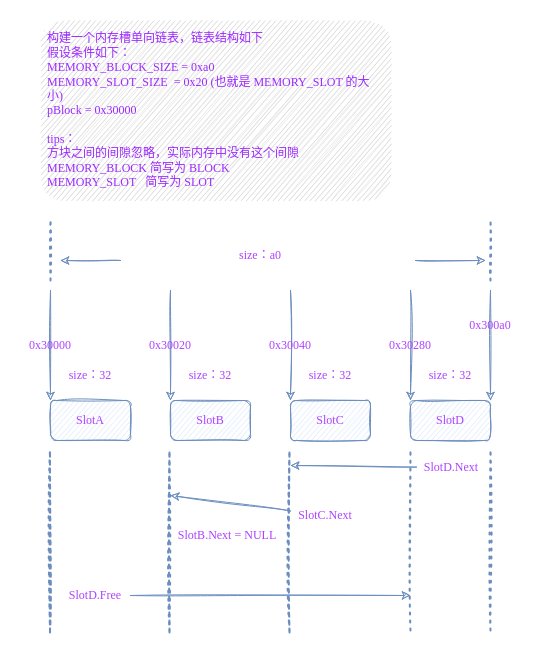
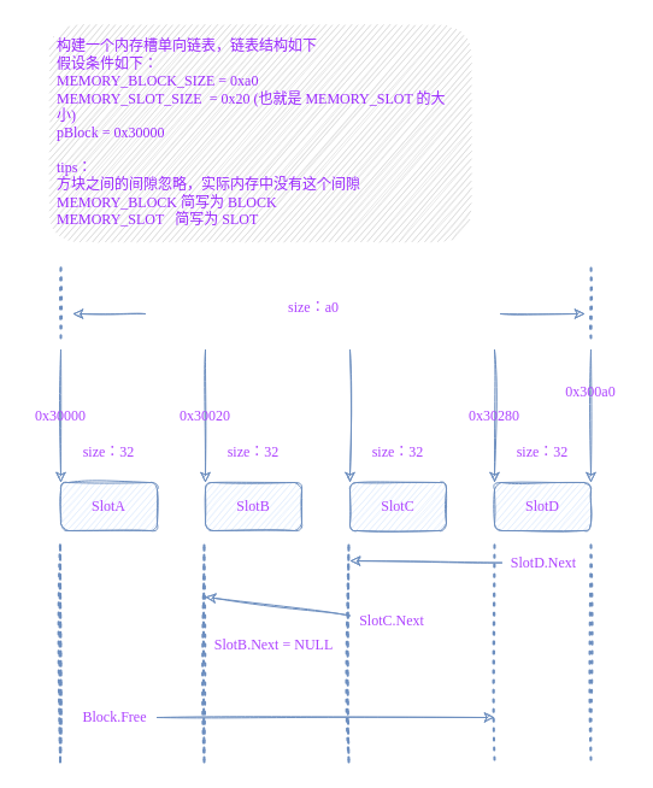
  <mxCell id="0" />
  <mxCell id="1" parent="0" />
  <mxCell id="2" value="SlotA" style="rounded=1;whiteSpace=wrap;html=1;sketch=1;fillColor=#dae8fc;strokeColor=#6c8ebf;fontFamily=Comic Sans MS;fontColor=#AD42FF;" parent="1" vertex="1"><mxGeometry x="50" y="400" width="80" height="40" as="geometry" /></mxCell>
  <mxCell id="3" value="&lt;div style=&quot;font-size: 12px&quot;&gt;构建一个内存槽单向链表，链表结构如下&lt;/div&gt;&lt;div style=&quot;font-size: 12px&quot;&gt;假设条件如下：&lt;/div&gt;&lt;div style=&quot;font-size: 12px&quot;&gt;MEMORY_BLOCK_SIZE = 0xa0&lt;/div&gt;&lt;div style=&quot;font-size: 12px&quot;&gt;MEMORY_SLOT_SIZE&amp;nbsp; = 0x20 (也就是 MEMORY_SLOT 的大小)&lt;/div&gt;&lt;div style=&quot;font-size: 12px&quot;&gt;pBlock = 0x30000&lt;/div&gt;&lt;div style=&quot;font-size: 12px&quot;&gt;&lt;br&gt;&lt;/div&gt;&lt;div style=&quot;font-size: 12px&quot;&gt;tips：&lt;/div&gt;&lt;div style=&quot;font-size: 12px&quot;&gt;方块之间的间隙忽略，实际内存中没有这个间隙&lt;/div&gt;&lt;div style=&quot;font-size: 12px&quot;&gt;MEMORY_BLOCK 简写为 BLOCK&amp;nbsp;&lt;/div&gt;&lt;div style=&quot;font-size: 12px&quot;&gt;MEMORY_SLOT&amp;nbsp; &amp;nbsp;简写为 SLOT&lt;/div&gt;" style="text;html=1;strokeColor=none;fillColor=#D1D1D1;align=left;verticalAlign=middle;whiteSpace=wrap;rounded=1;sketch=1;fontSize=12;fontFamily=Comic Sans MS;spacingTop=0;spacing=7;labelBackgroundColor=none;fontColor=#9B29FF;" parent="1" vertex="1"><mxGeometry x="40" y="20" width="350" height="180" as="geometry" /></mxCell>
  <mxCell id="4" value="SlotB" style="rounded=1;whiteSpace=wrap;html=1;sketch=1;fillColor=#dae8fc;strokeColor=#6c8ebf;fontFamily=Comic Sans MS;fontColor=#AD42FF;" parent="1" vertex="1"><mxGeometry x="170" y="400" width="80" height="40" as="geometry" /></mxCell>
  <mxCell id="5" value="SlotC" style="rounded=1;whiteSpace=wrap;html=1;sketch=1;fillColor=#dae8fc;strokeColor=#6c8ebf;fontFamily=Comic Sans MS;fontColor=#AD42FF;" parent="1" vertex="1"><mxGeometry x="290" y="400" width="80" height="40" as="geometry" /></mxCell>
  <mxCell id="6" value="&lt;span&gt;SlotD&lt;br&gt;&lt;/span&gt;" style="rounded=1;whiteSpace=wrap;html=1;sketch=1;fillColor=#dae8fc;strokeColor=#6c8ebf;fontFamily=Comic Sans MS;fontColor=#AD42FF;" parent="1" vertex="1"><mxGeometry x="410" y="400" width="80" height="40" as="geometry" /></mxCell>
  <mxCell id="7" value="" style="endArrow=classic;html=1;rounded=1;sketch=1;fontFamily=Comic Sans MS;fontSize=12;fillColor=#dae8fc;strokeColor=#6c8ebf;fontColor=#AD42FF;" parent="1" edge="1"><mxGeometry width="50" height="50" relative="1" as="geometry"><mxPoint x="50" y="290" as="sourcePoint" /><mxPoint x="50" y="400" as="targetPoint" /></mxGeometry></mxCell>
  <mxCell id="8" value="" style="endArrow=classic;html=1;rounded=1;sketch=1;fontFamily=Comic Sans MS;fontSize=12;fillColor=#dae8fc;strokeColor=#6c8ebf;fontColor=#AD42FF;" parent="1" edge="1"><mxGeometry width="50" height="50" relative="1" as="geometry"><mxPoint x="170" y="290" as="sourcePoint" /><mxPoint x="170" y="400" as="targetPoint" /></mxGeometry></mxCell>
  <mxCell id="9" value="" style="endArrow=classic;html=1;rounded=1;sketch=1;fontFamily=Comic Sans MS;fontSize=12;fillColor=#dae8fc;strokeColor=#6c8ebf;fontColor=#AD42FF;" parent="1" edge="1"><mxGeometry width="50" height="50" relative="1" as="geometry"><mxPoint x="290" y="290" as="sourcePoint" /><mxPoint x="290" y="400" as="targetPoint" /></mxGeometry></mxCell>
  <mxCell id="10" value="" style="endArrow=classic;html=1;rounded=1;sketch=1;fontFamily=Comic Sans MS;fontSize=12;fillColor=#dae8fc;strokeColor=#6c8ebf;fontColor=#AD42FF;" parent="1" edge="1"><mxGeometry width="50" height="50" relative="1" as="geometry"><mxPoint x="410" y="290" as="sourcePoint" /><mxPoint x="410" y="400" as="targetPoint" /></mxGeometry></mxCell>
  <mxCell id="11" value="" style="endArrow=classic;html=1;rounded=1;sketch=1;fontFamily=Comic Sans MS;fontSize=12;fillColor=#dae8fc;strokeColor=#6c8ebf;fontColor=#AD42FF;" parent="1" edge="1"><mxGeometry width="50" height="50" relative="1" as="geometry"><mxPoint x="490" y="290" as="sourcePoint" /><mxPoint x="490" y="400" as="targetPoint" /></mxGeometry></mxCell>
  <mxCell id="12" value="size：32" style="text;html=1;strokeColor=none;fillColor=none;align=center;verticalAlign=middle;whiteSpace=wrap;rounded=1;labelBackgroundColor=none;sketch=1;fontFamily=Comic Sans MS;fontSize=12;shadow=0;fontColor=#AD42FF;" parent="1" vertex="1"><mxGeometry x="60" y="360" width="60" height="30" as="geometry" /></mxCell>
  <mxCell id="13" value="size：32" style="text;html=1;strokeColor=none;fillColor=none;align=center;verticalAlign=middle;whiteSpace=wrap;rounded=1;labelBackgroundColor=none;sketch=1;fontFamily=Comic Sans MS;fontSize=12;shadow=0;fontColor=#AD42FF;" parent="1" vertex="1"><mxGeometry x="180" y="360" width="60" height="30" as="geometry" /></mxCell>
  <mxCell id="14" value="size：32" style="text;html=1;strokeColor=none;fillColor=none;align=center;verticalAlign=middle;whiteSpace=wrap;rounded=1;labelBackgroundColor=none;sketch=1;fontFamily=Comic Sans MS;fontSize=12;shadow=0;fontColor=#AD42FF;" parent="1" vertex="1"><mxGeometry x="300" y="360" width="60" height="30" as="geometry" /></mxCell>
  <mxCell id="15" value="size：32" style="text;html=1;strokeColor=none;fillColor=none;align=center;verticalAlign=middle;whiteSpace=wrap;rounded=1;labelBackgroundColor=none;sketch=1;fontFamily=Comic Sans MS;fontSize=12;shadow=0;fontColor=#AD42FF;" parent="1" vertex="1"><mxGeometry x="420" y="360" width="60" height="30" as="geometry" /></mxCell>
  <mxCell id="16" value="" style="endArrow=none;dashed=1;html=1;dashPattern=1 3;strokeWidth=2;rounded=1;sketch=1;fontFamily=Comic Sans MS;fontSize=12;fillColor=#dae8fc;strokeColor=#6c8ebf;fontColor=#AD42FF;" parent="1" edge="1"><mxGeometry width="50" height="50" relative="1" as="geometry"><mxPoint x="410" y="630" as="sourcePoint" /><mxPoint x="410" y="450" as="targetPoint" /></mxGeometry></mxCell>
  <mxCell id="17" value="SlotD.Next" style="text;html=1;strokeColor=none;fillColor=none;align=center;verticalAlign=middle;whiteSpace=wrap;rounded=1;labelBackgroundColor=none;sketch=1;fontFamily=Comic Sans MS;fontSize=12;shadow=0;fontColor=#AD42FF;" parent="1" vertex="1"><mxGeometry x="416" y="452" width="70" height="30" as="geometry" /></mxCell>
  <mxCell id="18" value="" style="endArrow=none;dashed=1;html=1;dashPattern=1 3;strokeWidth=2;rounded=1;sketch=1;fontFamily=Comic Sans MS;fontSize=12;fillColor=#dae8fc;strokeColor=#6c8ebf;fontColor=#AD42FF;" parent="1" edge="1"><mxGeometry width="50" height="50" relative="1" as="geometry"><mxPoint x="50" y="280" as="sourcePoint" /><mxPoint x="50" y="220" as="targetPoint" /></mxGeometry></mxCell>
  <mxCell id="19" value="" style="endArrow=none;dashed=1;html=1;dashPattern=1 3;strokeWidth=2;rounded=1;sketch=1;fontFamily=Comic Sans MS;fontSize=12;fillColor=#dae8fc;strokeColor=#6c8ebf;fontColor=#AD42FF;" parent="1" edge="1"><mxGeometry width="50" height="50" relative="1" as="geometry"><mxPoint x="490" y="280" as="sourcePoint" /><mxPoint x="490" y="220" as="targetPoint" /></mxGeometry></mxCell>
  <mxCell id="20" value="" style="endArrow=classic;html=1;rounded=1;sketch=1;fontFamily=Comic Sans MS;fontSize=12;fillColor=#dae8fc;strokeColor=#6c8ebf;fontColor=#AD42FF;" parent="1" edge="1"><mxGeometry width="50" height="50" relative="1" as="geometry"><mxPoint x="120" y="260" as="sourcePoint" /><mxPoint x="60" y="260" as="targetPoint" /></mxGeometry></mxCell>
  <mxCell id="21" value="" style="endArrow=classic;html=1;rounded=1;sketch=1;fontFamily=Comic Sans MS;fontSize=12;fillColor=#dae8fc;strokeColor=#6c8ebf;fontColor=#AD42FF;" parent="1" edge="1"><mxGeometry width="50" height="50" relative="1" as="geometry"><mxPoint x="415" y="260" as="sourcePoint" /><mxPoint x="485" y="260" as="targetPoint" /></mxGeometry></mxCell>
  <mxCell id="22" value="size：a0" style="text;html=1;strokeColor=none;fillColor=none;align=center;verticalAlign=middle;whiteSpace=wrap;rounded=1;labelBackgroundColor=none;sketch=1;fontFamily=Comic Sans MS;fontSize=12;shadow=0;fontColor=#AD42FF;" parent="1" vertex="1"><mxGeometry x="230" y="240" width="60" height="30" as="geometry" /></mxCell>
  <mxCell id="23" value="" style="endArrow=none;dashed=1;html=1;dashPattern=1 3;strokeWidth=2;rounded=1;sketch=1;fontFamily=Comic Sans MS;fontSize=12;fillColor=#dae8fc;strokeColor=#6c8ebf;fontColor=#AD42FF;" parent="1" edge="1"><mxGeometry width="50" height="50" relative="1" as="geometry"><mxPoint x="289" y="630" as="sourcePoint" /><mxPoint x="289" y="450" as="targetPoint" /></mxGeometry></mxCell>
  <mxCell id="24" value="" style="endArrow=none;dashed=1;html=1;dashPattern=1 3;strokeWidth=2;rounded=1;sketch=1;fontFamily=Comic Sans MS;fontSize=12;fillColor=#dae8fc;strokeColor=#6c8ebf;fontColor=#AD42FF;" parent="1" edge="1"><mxGeometry width="50" height="50" relative="1" as="geometry"><mxPoint x="169" y="630" as="sourcePoint" /><mxPoint x="169" y="450" as="targetPoint" /></mxGeometry></mxCell>
  <mxCell id="25" value="" style="endArrow=none;dashed=1;html=1;dashPattern=1 3;strokeWidth=2;rounded=1;sketch=1;fontFamily=Comic Sans MS;fontSize=12;fillColor=#dae8fc;strokeColor=#6c8ebf;fontColor=#AD42FF;" parent="1" edge="1"><mxGeometry width="50" height="50" relative="1" as="geometry"><mxPoint x="49.5" y="630" as="sourcePoint" /><mxPoint x="49.5" y="450" as="targetPoint" /></mxGeometry></mxCell>
  <mxCell id="26" value="" style="endArrow=classic;html=1;rounded=1;sketch=1;fontFamily=Comic Sans MS;fontSize=12;fillColor=#dae8fc;strokeColor=#6c8ebf;fontColor=#AD42FF;" parent="1" source="17" edge="1"><mxGeometry width="50" height="50" relative="1" as="geometry"><mxPoint x="430" y="460" as="sourcePoint" /><mxPoint x="290" y="465" as="targetPoint" /></mxGeometry></mxCell>
  <mxCell id="27" value="SlotC.Next" style="text;html=1;strokeColor=none;fillColor=none;align=center;verticalAlign=middle;whiteSpace=wrap;rounded=1;labelBackgroundColor=none;sketch=1;fontFamily=Comic Sans MS;fontSize=12;shadow=0;fontColor=#AD42FF;" parent="1" vertex="1"><mxGeometry x="290" y="500" width="70" height="30" as="geometry" /></mxCell>
  <mxCell id="28" value="" style="endArrow=classic;html=1;rounded=1;sketch=1;fontFamily=Comic Sans MS;fontSize=12;fillColor=#dae8fc;strokeColor=#6c8ebf;fontColor=#AD42FF;" parent="1" source="27" edge="1"><mxGeometry width="50" height="50" relative="1" as="geometry"><mxPoint x="310" y="490" as="sourcePoint" /><mxPoint x="170" y="495" as="targetPoint" /></mxGeometry></mxCell>
  <mxCell id="29" value="SlotB.Next = NULL" style="text;html=1;strokeColor=none;fillColor=none;align=center;verticalAlign=middle;whiteSpace=wrap;rounded=1;labelBackgroundColor=none;sketch=1;fontFamily=Comic Sans MS;fontSize=12;shadow=0;fontColor=#AD42FF;" parent="1" vertex="1"><mxGeometry x="172" y="520" width="110" height="30" as="geometry" /></mxCell>
  <mxCell id="30" value="" style="endArrow=none;dashed=1;html=1;dashPattern=1 3;strokeWidth=2;rounded=1;sketch=1;fontFamily=Comic Sans MS;fontSize=12;fillColor=#dae8fc;strokeColor=#6c8ebf;fontColor=#AD42FF;" parent="1" edge="1"><mxGeometry width="50" height="50" relative="1" as="geometry"><mxPoint x="490" y="630" as="sourcePoint" /><mxPoint x="490" y="450" as="targetPoint" /></mxGeometry></mxCell>
  <mxCell id="31" value="" style="endArrow=none;dashed=1;html=1;dashPattern=1 3;strokeWidth=2;rounded=1;sketch=1;fontFamily=Comic Sans MS;fontSize=12;fillColor=#dae8fc;strokeColor=#6c8ebf;fontColor=#AD42FF;" parent="1" edge="1"><mxGeometry width="50" height="50" relative="1" as="geometry"><mxPoint x="49.5" y="632" as="sourcePoint" /><mxPoint x="49.5" y="452" as="targetPoint" /></mxGeometry></mxCell>
  <mxCell id="32" value="" style="endArrow=none;dashed=1;html=1;dashPattern=1 3;strokeWidth=2;rounded=1;sketch=1;fontFamily=Comic Sans MS;fontSize=12;fillColor=#dae8fc;strokeColor=#6c8ebf;fontColor=#AD42FF;" parent="1" edge="1"><mxGeometry width="50" height="50" relative="1" as="geometry"><mxPoint x="169" y="632" as="sourcePoint" /><mxPoint x="169" y="452" as="targetPoint" /></mxGeometry></mxCell>
  <mxCell id="33" value="" style="endArrow=none;dashed=1;html=1;dashPattern=1 3;strokeWidth=2;rounded=1;sketch=1;fontFamily=Comic Sans MS;fontSize=12;fillColor=#dae8fc;strokeColor=#6c8ebf;fontColor=#AD42FF;" parent="1" edge="1"><mxGeometry width="50" height="50" relative="1" as="geometry"><mxPoint x="289" y="632" as="sourcePoint" /><mxPoint x="289" y="452" as="targetPoint" /></mxGeometry></mxCell>
- <mxCell id="34" value="SlotD.Free" style="text;html=1;strokeColor=none;fillColor=none;align=center;verticalAlign=middle;whiteSpace=wrap;rounded=1;labelBackgroundColor=none;sketch=1;fontFamily=Comic Sans MS;fontSize=12;shadow=0;fontColor=#AD42FF;" parent="1" vertex="1"><mxGeometry x="60" y="580" width="70" height="30" as="geometry" /></mxCell>
+ <mxCell id="34" value="Block.Free" style="text;html=1;strokeColor=none;fillColor=none;align=center;verticalAlign=middle;whiteSpace=wrap;rounded=1;labelBackgroundColor=none;sketch=1;fontFamily=Comic Sans MS;fontSize=12;shadow=0;fontColor=#AD42FF;" parent="1" vertex="1"><mxGeometry x="60" y="580" width="70" height="30" as="geometry" /></mxCell>
  <mxCell id="35" value="" style="endArrow=classic;html=1;rounded=1;sketch=1;fontFamily=Comic Sans MS;fontSize=12;exitX=1;exitY=0.5;exitDx=0;exitDy=0;fillColor=#dae8fc;strokeColor=#6c8ebf;fontColor=#AD42FF;" parent="1" source="34" edge="1"><mxGeometry width="50" height="50" relative="1" as="geometry"><mxPoint x="380" y="660" as="sourcePoint" /><mxPoint x="410" y="595" as="targetPoint" /></mxGeometry></mxCell>
  <mxCell id="36" value="&lt;span style=&quot;text-align: left&quot;&gt;0x30000&lt;/span&gt;" style="text;html=1;strokeColor=none;fillColor=none;align=center;verticalAlign=middle;whiteSpace=wrap;rounded=1;sketch=1;fontFamily=Comic Sans MS;fontSize=12;shadow=0;fontColor=#AD42FF;" parent="1" vertex="1"><mxGeometry x="20" y="330" width="60" height="30" as="geometry" /></mxCell>
  <mxCell id="37" value="&lt;span style=&quot;text-align: left&quot;&gt;0x30020&lt;/span&gt;" style="text;html=1;strokeColor=none;fillColor=none;align=center;verticalAlign=middle;whiteSpace=wrap;rounded=1;sketch=1;fontFamily=Comic Sans MS;fontSize=12;shadow=0;fontColor=#AD42FF;" parent="1" vertex="1"><mxGeometry x="140" y="330" width="60" height="30" as="geometry" /></mxCell>
- <mxCell id="38" value="&lt;span style=&quot;text-align: left&quot;&gt;0x30040&lt;/span&gt;" style="text;html=1;strokeColor=none;fillColor=none;align=center;verticalAlign=middle;whiteSpace=wrap;rounded=1;sketch=1;fontFamily=Comic Sans MS;fontSize=12;shadow=0;fontColor=#AD42FF;" parent="1" vertex="1"><mxGeometry x="260" y="330" width="60" height="30" as="geometry" /></mxCell>
  <mxCell id="39" value="&lt;span style=&quot;text-align: left&quot;&gt;0x30280&lt;/span&gt;" style="text;html=1;strokeColor=none;fillColor=none;align=center;verticalAlign=middle;whiteSpace=wrap;rounded=1;sketch=1;fontFamily=Comic Sans MS;fontSize=12;shadow=0;fontColor=#AD42FF;" parent="1" vertex="1"><mxGeometry x="380" y="330" width="60" height="30" as="geometry" /></mxCell>
  <mxCell id="40" value="&lt;span style=&quot;text-align: left&quot;&gt;0x300a0&lt;/span&gt;" style="text;html=1;strokeColor=none;fillColor=none;align=center;verticalAlign=middle;whiteSpace=wrap;rounded=1;sketch=1;fontFamily=Comic Sans MS;fontSize=12;fontColor=#AD42FF;" parent="1" vertex="1"><mxGeometry x="460" y="310" width="60" height="30" as="geometry" /></mxCell>
